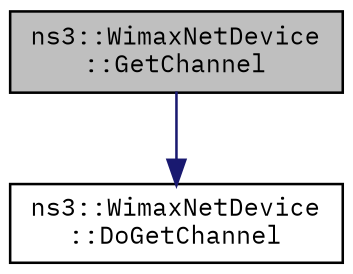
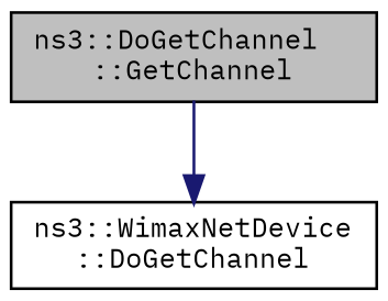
  digraph {
    rankdir=TB
    fontname="IBM Plex Mono"
    node [color=black fontname="IBM Plex Mono" fontsize=10 shape=record style=filled]
-   n1 [fillcolor=grey75 fontcolor=black height=0.2 label="ns3::WimaxNetDevice\l::GetChannel" width=0.4]
+   n1 [fillcolor=grey75 fontcolor=black height=0.2 label="ns3::DoGetChannel\l::GetChannel" width=0.4]
    n2 [fillcolor=white height=0.2 label="ns3::WimaxNetDevice\l::DoGetChannel" width=0.4]
    n1 -> n2 [color=midnightblue fontname="IBM Plex Mono" fontsize=10 labelfontname=Helvetica labelfontsize=10 style=solid]
  }
